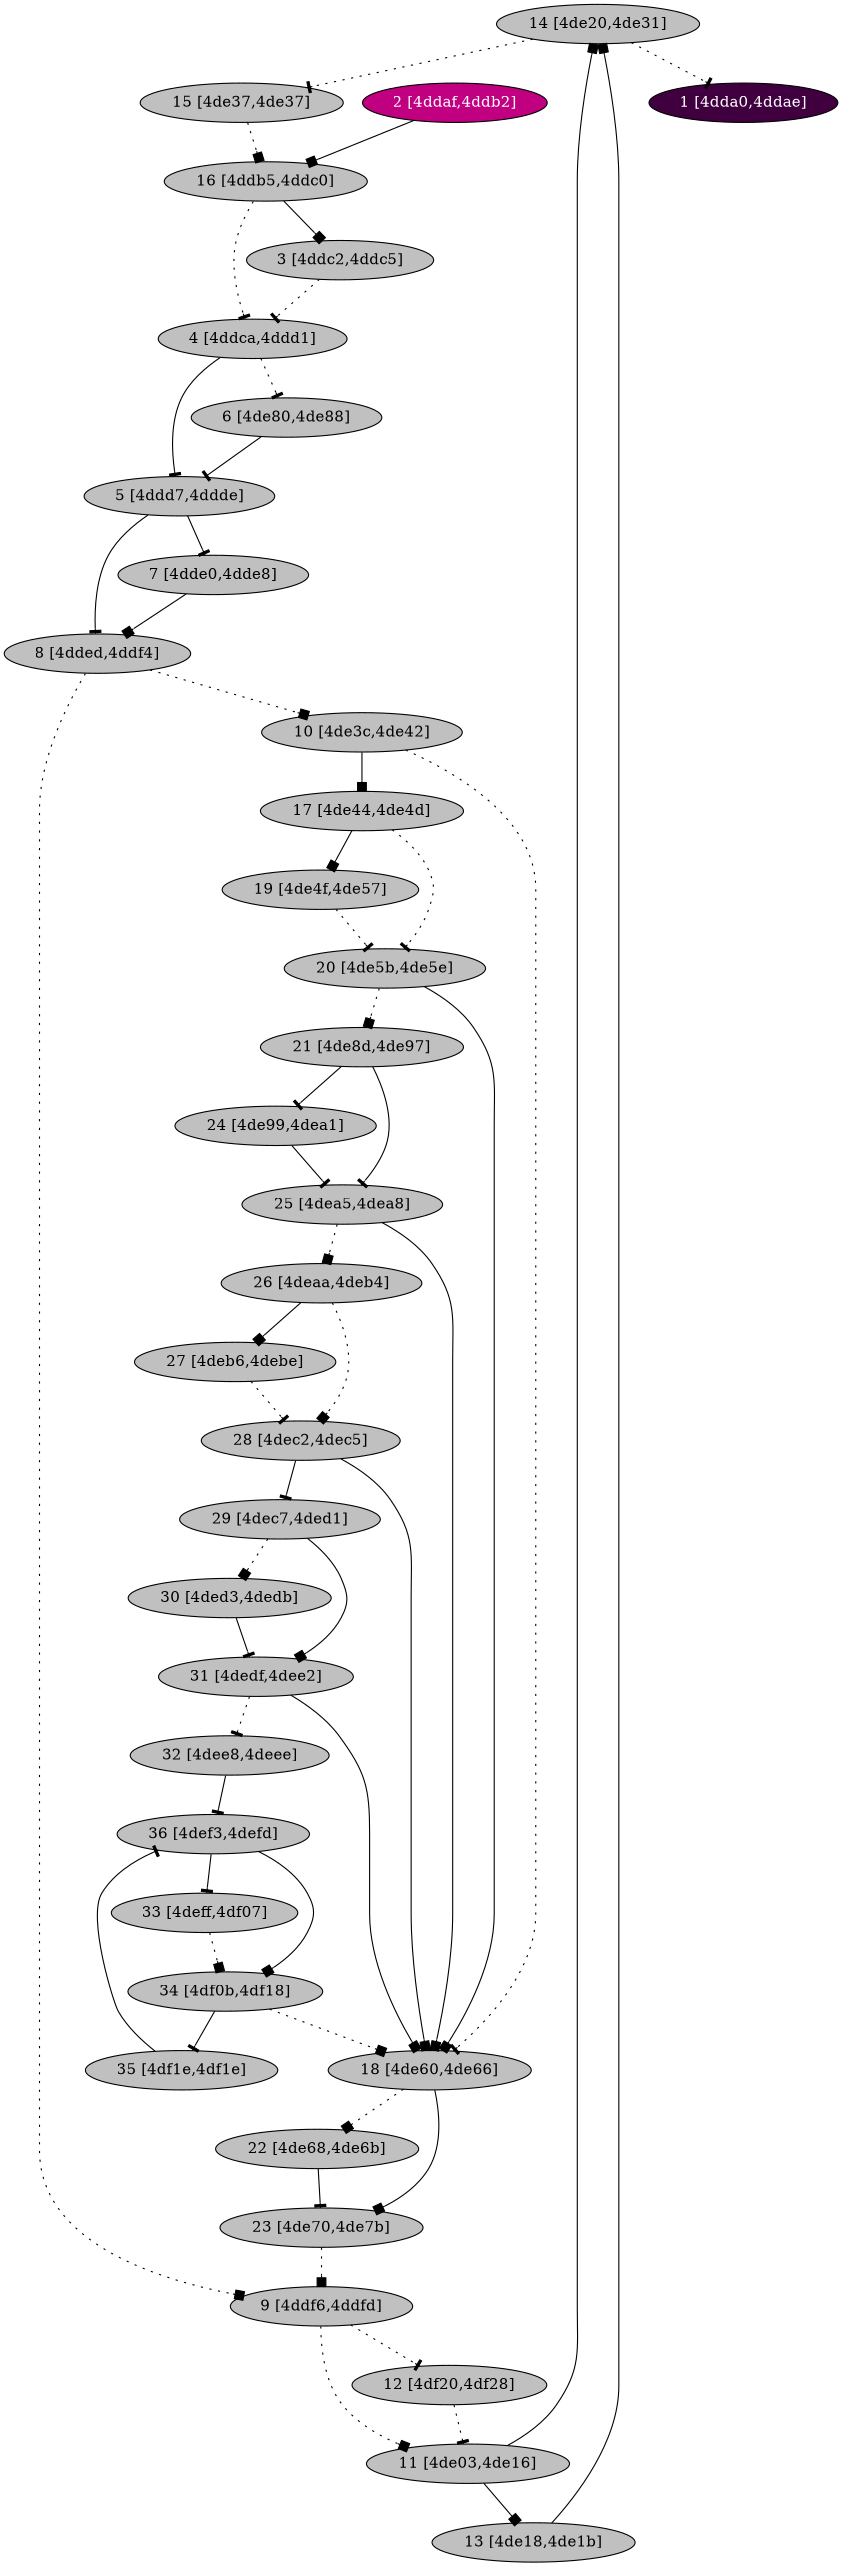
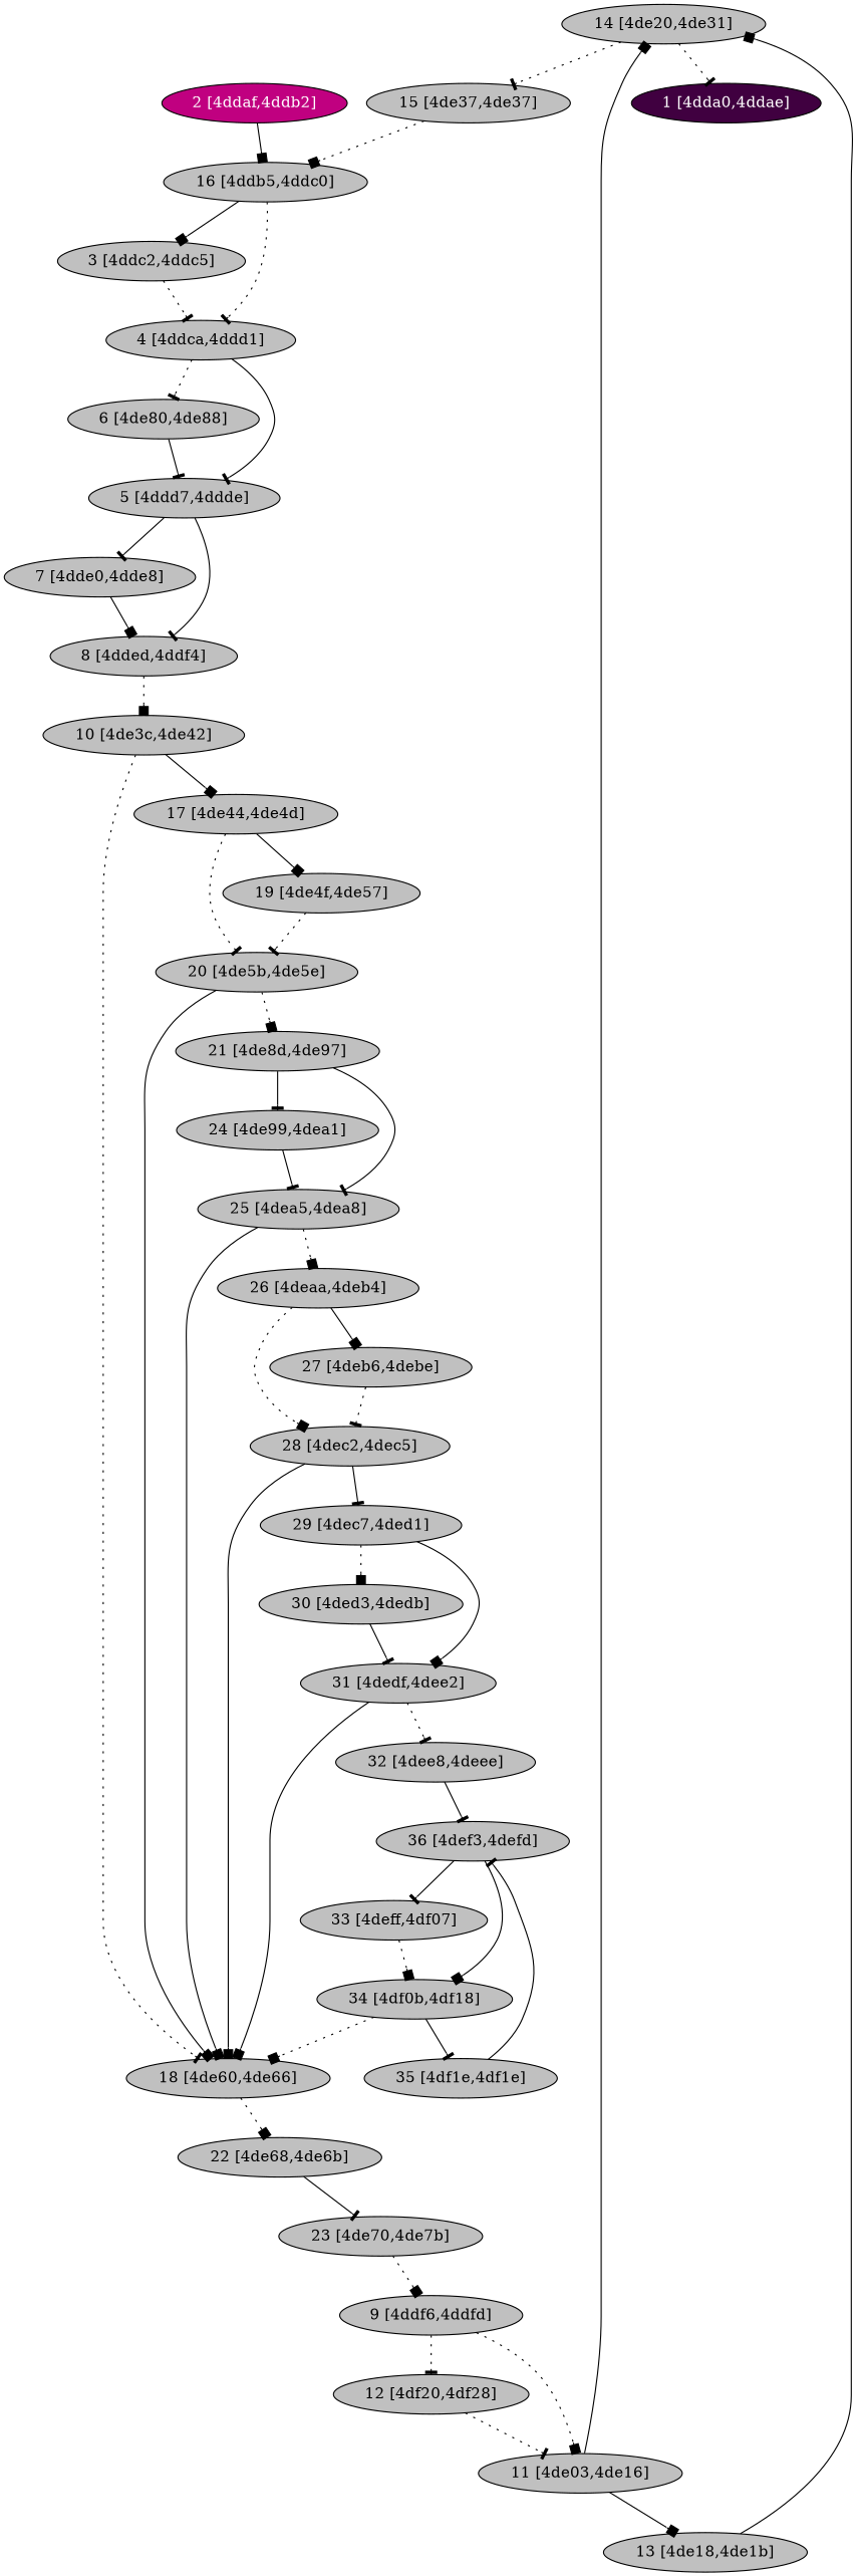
  digraph {
    node [fillcolor="#C0C0C0" fontcolor="#000000" shape=oval style=filled]
    edge [arrowhead=box style=solid]
    n1 [fillcolor="#400040" fontcolor="#ffffff" label="1 [4dda0,4ddae]"]
    n2 [fillcolor="#C00080" fontcolor="#ffffff" label="2 [4ddaf,4ddb2]"]
    n3 [label="16 [4ddb5,4ddc0]"]
    n4 [label="3 [4ddc2,4ddc5]"]
    n5 [label="4 [4ddca,4ddd1]"]
    n6 [label="5 [4ddd7,4ddde]"]
    n7 [label="6 [4de80,4de88]"]
    n8 [label="7 [4dde0,4dde8]"]
    n9 [label="8 [4dded,4ddf4]"]
    n10 [label="9 [4ddf6,4ddfd]"]
    n11 [label="10 [4de3c,4de42]"]
    n12 [label="11 [4de03,4de16]"]
    n13 [label="12 [4df20,4df28]"]
    n14 [label="17 [4de44,4de4d]"]
    n15 [label="18 [4de60,4de66]"]
    n16 [label="13 [4de18,4de1b]"]
    n17 [label="14 [4de20,4de31]"]
    n18 [label="19 [4de4f,4de57]"]
    n19 [label="20 [4de5b,4de5e]"]
    n20 [label="22 [4de68,4de6b]"]
    n21 [label="23 [4de70,4de7b]"]
    n22 [label="15 [4de37,4de37]"]
    n23 [label="21 [4de8d,4de97]"]
    n24 [label="24 [4de99,4dea1]"]
    n25 [label="25 [4dea5,4dea8]"]
    n26 [label="26 [4deaa,4deb4]"]
    n27 [label="27 [4deb6,4debe]"]
    n28 [label="28 [4dec2,4dec5]"]
    n29 [label="29 [4dec7,4ded1]"]
    n30 [label="30 [4ded3,4dedb]"]
    n31 [label="31 [4dedf,4dee2]"]
    n32 [label="32 [4dee8,4deee]"]
    n33 [label="36 [4def3,4defd]"]
    n34 [label="33 [4deff,4df07]"]
    n35 [label="34 [4df0b,4df18]"]
    n36 [label="35 [4df1e,4df1e]"]
    n2 -> n3
    n3 -> n4
    n3 -> n5 [arrowhead=tee style=dotted]
    n4 -> n5 [arrowhead=tee style=dotted]
    n5 -> n6 [arrowhead=tee]
    n5 -> n7 [arrowhead=tee style=dotted]
    n6 -> n8 [arrowhead=tee]
    n6 -> n9 [arrowhead=tee]
    n7 -> n6 [arrowhead=tee]
    n8 -> n9
-   n9 -> n10 [style=dotted]
    n9 -> n11 [style=dotted]
    n10 -> n12 [style=dotted]
    n10 -> n13 [arrowhead=tee style=dotted]
    n11 -> n14
    n11 -> n15 [arrowhead=tee style=dotted]
    n12 -> n16
    n12 -> n17
    n13 -> n12 [arrowhead=tee style=dotted]
    n14 -> n18
    n14 -> n19 [arrowhead=tee style=dotted]
    n15 -> n20 [style=dotted]
-   n15 -> n21
    n16 -> n17
    n17 -> n1 [arrowhead=tee style=dotted]
    n17 -> n22 [arrowhead=tee style=dotted]
    n18 -> n19 [arrowhead=tee style=dotted]
    n19 -> n15
    n19 -> n23 [style=dotted]
    n20 -> n21 [arrowhead=tee]
    n21 -> n10 [style=dotted]
    n22 -> n3 [style=dotted]
    n23 -> n24 [arrowhead=tee]
    n23 -> n25 [arrowhead=tee]
    n24 -> n25 [arrowhead=tee]
    n25 -> n15
    n25 -> n26 [style=dotted]
    n26 -> n27
    n26 -> n28 [style=dotted]
    n27 -> n28 [arrowhead=tee style=dotted]
    n28 -> n15
    n28 -> n29 [arrowhead=tee]
    n29 -> n30 [style=dotted]
    n29 -> n31
    n30 -> n31 [arrowhead=tee]
    n31 -> n15
    n31 -> n32 [arrowhead=tee style=dotted]
    n32 -> n33 [arrowhead=tee]
    n33 -> n34 [arrowhead=tee]
    n33 -> n35
    n34 -> n35 [style=dotted]
    n35 -> n15 [style=dotted]
    n35 -> n36 [arrowhead=tee]
    n36 -> n33 [arrowhead=tee]
  }
